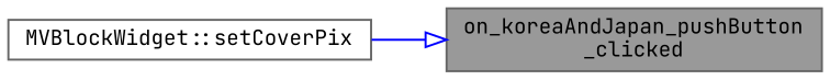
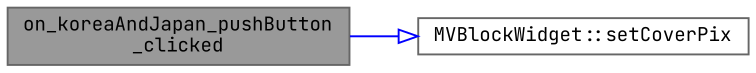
  digraph {
    rankdir=LR
    fontname="JetBrains Mono"
    node [fontname="JetBrains Mono" fontsize=10 shape=box style=filled]
    n1 [color=gray40 fillcolor=grey60 fontcolor=black height=0.2 label="on_koreaAndJapan_pushButton\l_clicked" width=0.4]
    n2 [color=grey40 fillcolor=white height=0.2 label="MVBlockWidget::setCoverPix" width=0.4]
-   n2 -> n1 [color=blue fontname="JetBrains Mono" fontsize=10 labelfontname=Helvetica labelfontsize=10 style=solid arrowhead=onormal]
+   n1 -> n2 [color=blue fontname="JetBrains Mono" fontsize=10 labelfontname=Helvetica labelfontsize=10 style=solid arrowhead=onormal]
  }
